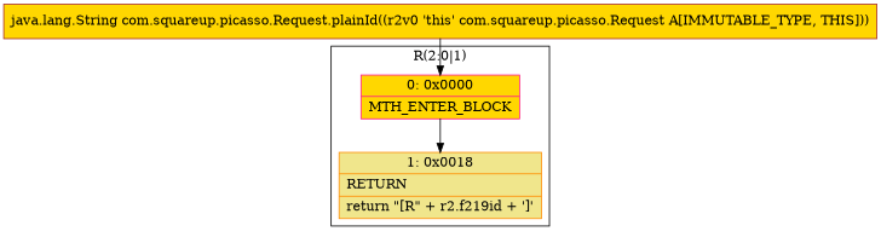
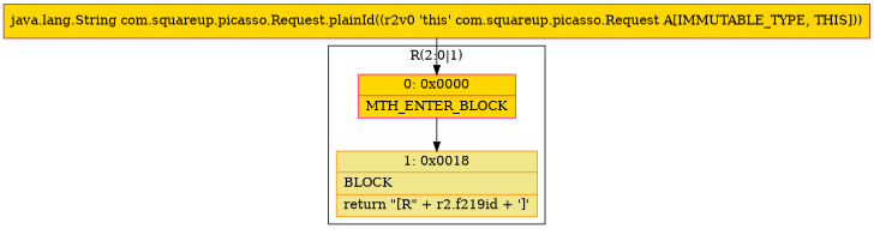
  digraph {
    node [shape=record style=filled fillcolor=gold]
    n1 [color=deeppink label="{0\:\ 0x0000|MTH_ENTER_BLOCK\l}"]
-   n2 [color=darkorange label="{1\:\ 0x0018|RETURN\l|return \"[R\" + r2.f219id + ']'\l}" fillcolor=khaki]
+   n2 [color=darkorange label="{1\:\ 0x0018|BLOCK\l|return \"[R\" + r2.f219id + ']'\l}" fillcolor=khaki]
    n3 [label="{java.lang.String com.squareup.picasso.Request.plainId((r2v0 'this' com.squareup.picasso.Request A[IMMUTABLE_TYPE, THIS])) }" color=brown]
    subgraph cluster_1 {
      label="R(2:0|1)"
      n1
      n2
    }
    n1 -> n2
    n3 -> n1
  }
